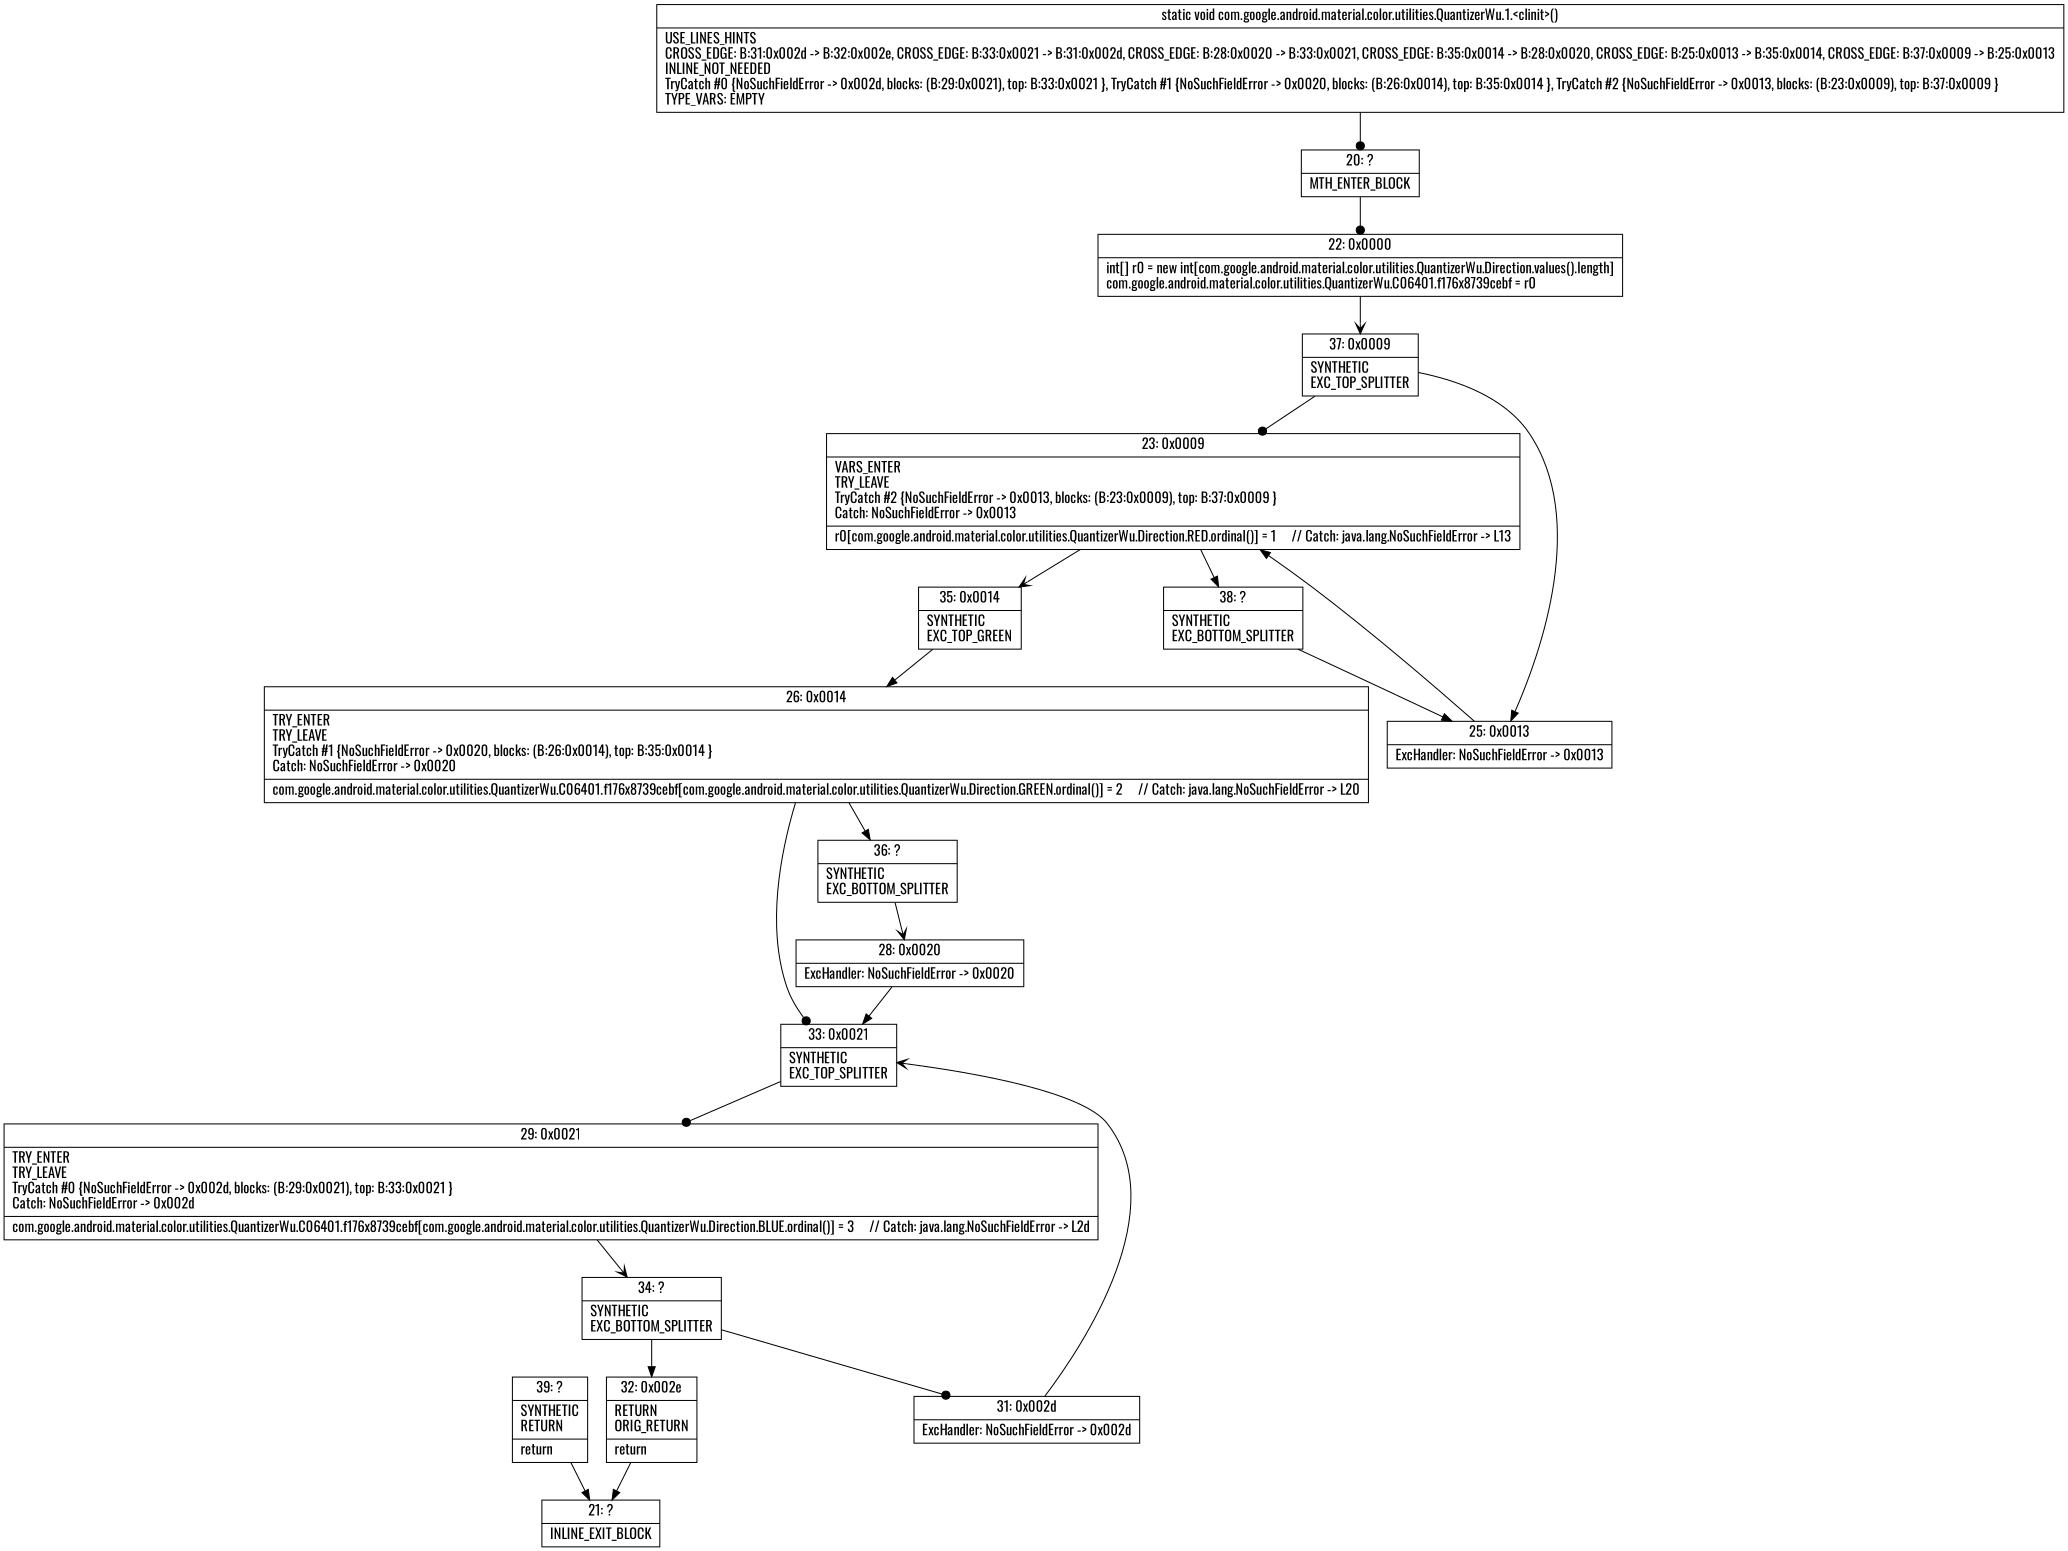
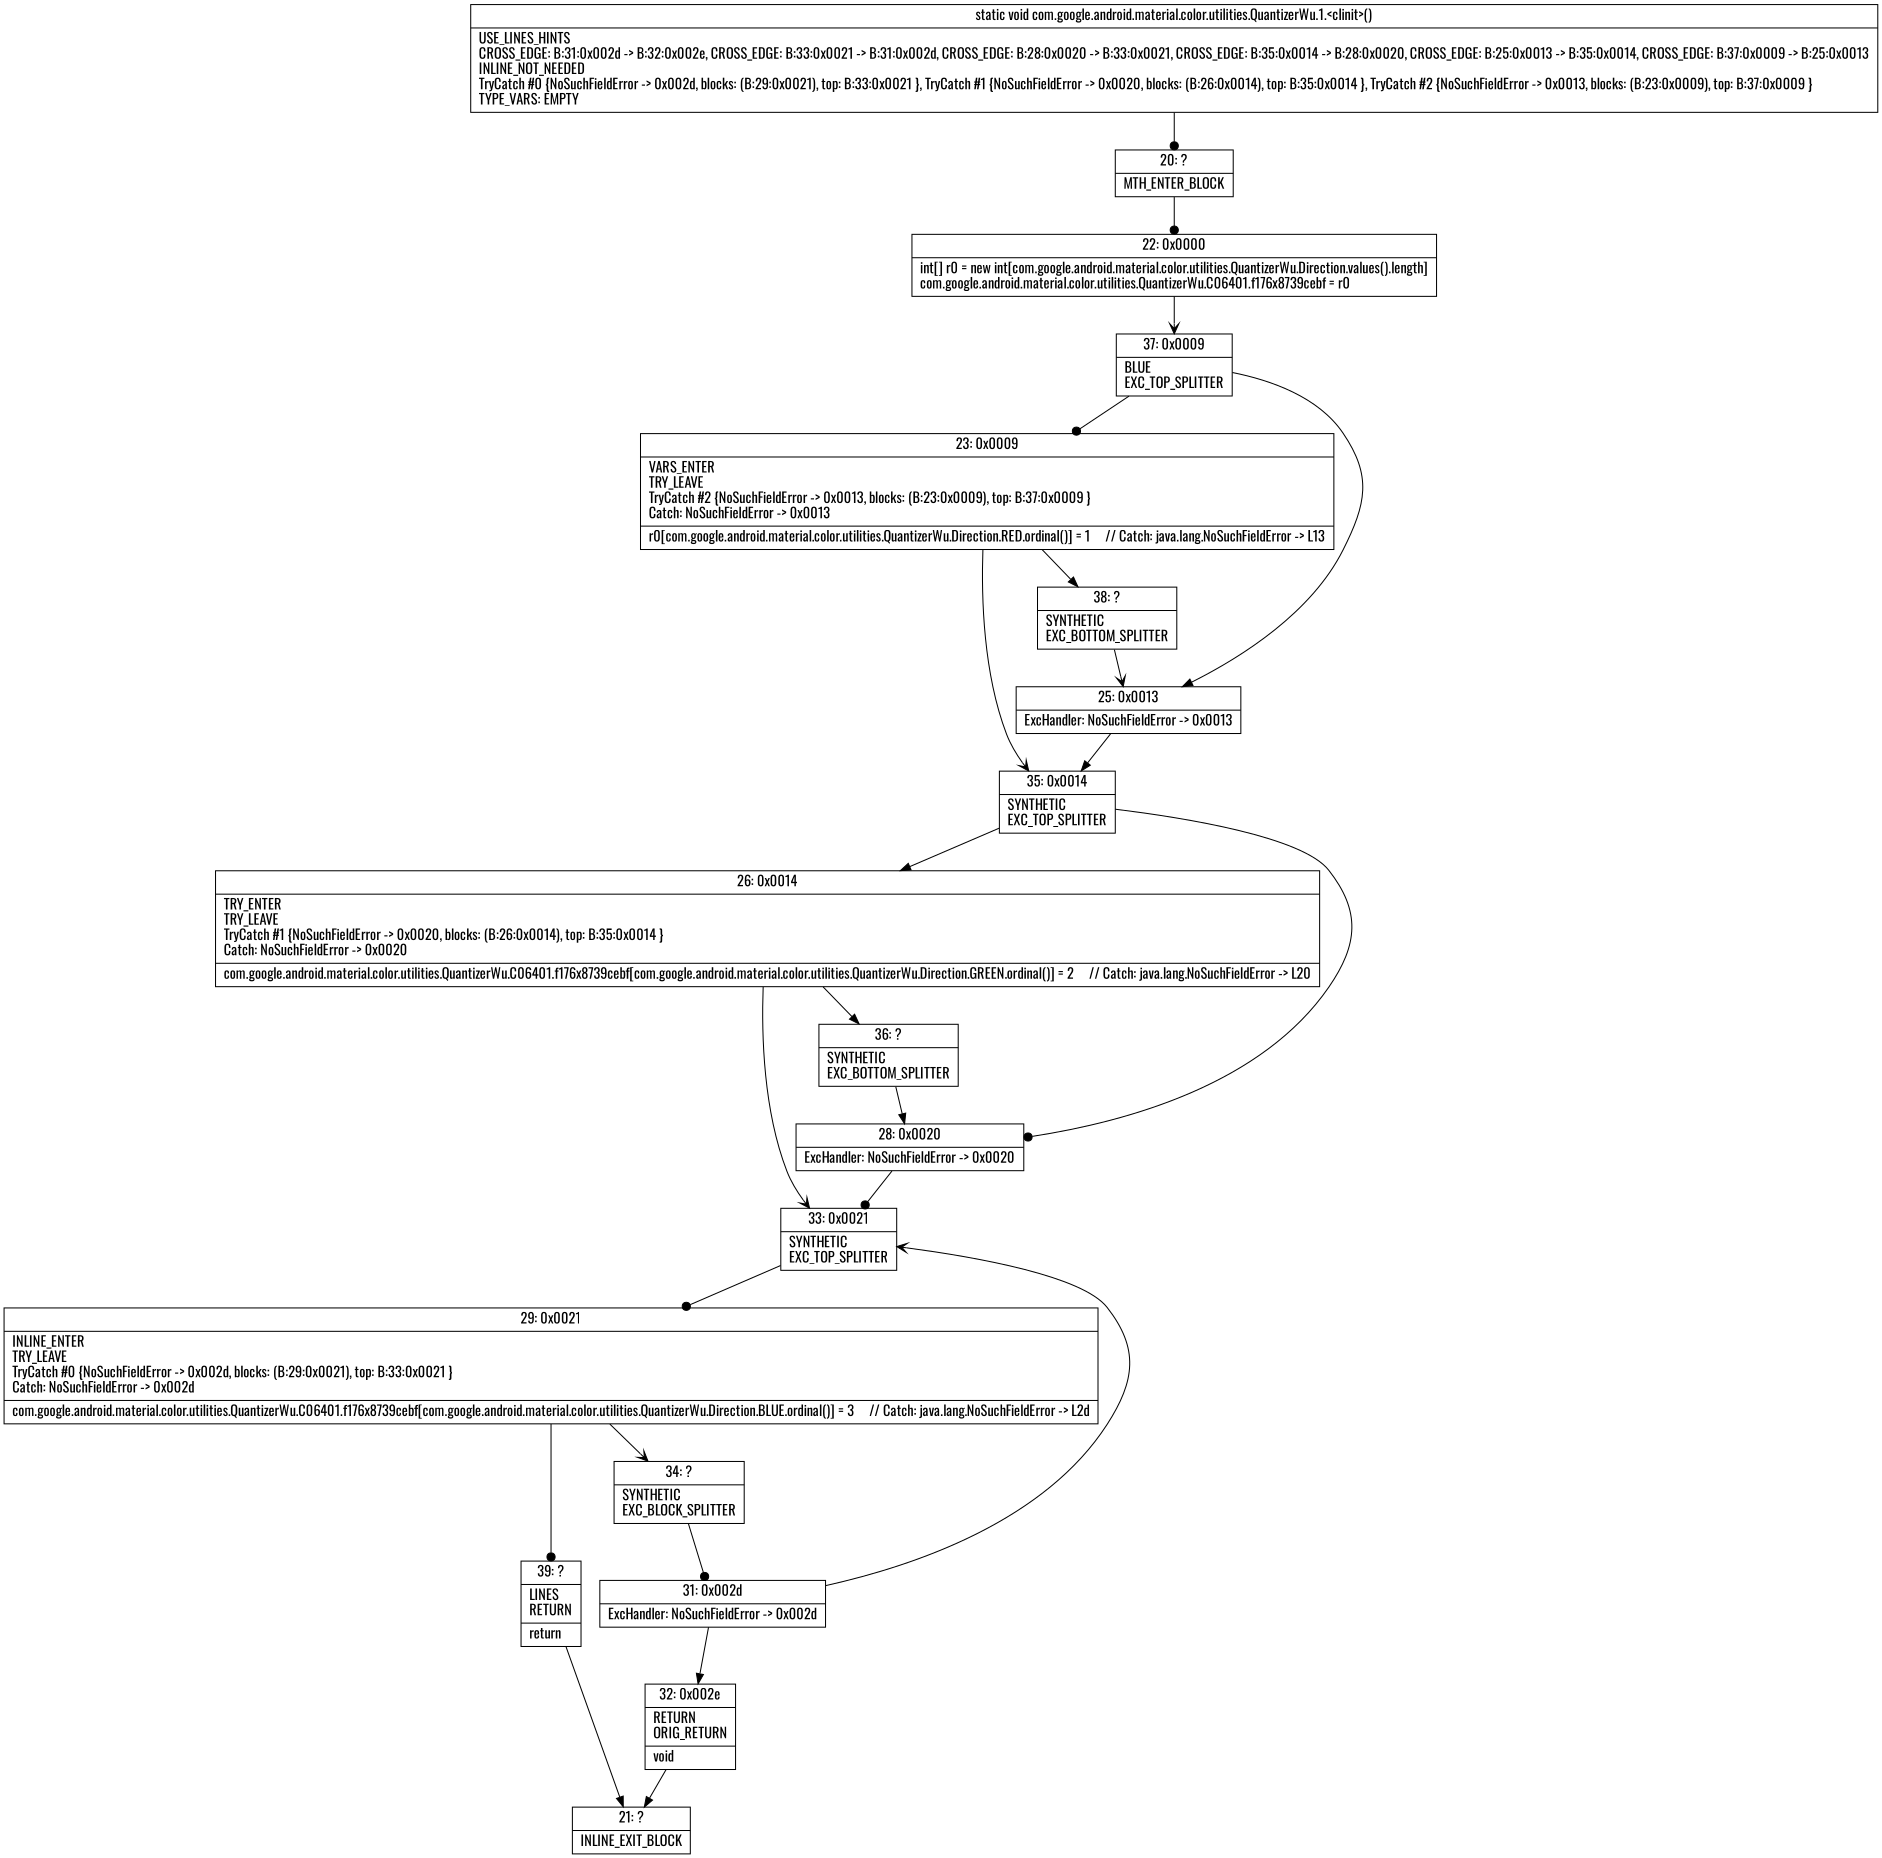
  digraph {
    fontname=Oswald
    node [fontname=Oswald shape=record]
    edge [arrowhead=normal fontname=Oswald]
    n1 [label="{20\:\ ?|MTH_ENTER_BLOCK\l}"]
    n2 [label="{22\:\ 0x0000|int[] r0 = new int[com.google.android.material.color.utilities.QuantizerWu.Direction.values().length]\lcom.google.android.material.color.utilities.QuantizerWu.C06401.f176x8739cebf = r0\l}"]
-   n3 [label="{37\:\ 0x0009|SYNTHETIC\lEXC_TOP_SPLITTER\l}"]
+   n3 [label="{37\:\ 0x0009|BLUE\lEXC_TOP_SPLITTER\l}"]
    n4 [label="{23\:\ 0x0009|VARS_ENTER\lTRY_LEAVE\lTryCatch #2 \{NoSuchFieldError \-\> 0x0013, blocks: (B:23:0x0009), top: B:37:0x0009 \}\lCatch: NoSuchFieldError \-\> 0x0013\l|r0[com.google.android.material.color.utilities.QuantizerWu.Direction.RED.ordinal()] = 1     \/\/ Catch: java.lang.NoSuchFieldError \-\> L13\l}"]
    n5 [label="{25\:\ 0x0013|ExcHandler: NoSuchFieldError \-\> 0x0013\l}"]
-   n6 [label="{35\:\ 0x0014|SYNTHETIC\lEXC_TOP_GREEN\l}"]
+   n6 [label="{35\:\ 0x0014|SYNTHETIC\lEXC_TOP_SPLITTER\l}"]
    n7 [label="{38\:\ ?|SYNTHETIC\lEXC_BOTTOM_SPLITTER\l}"]
    n8 [label="{26\:\ 0x0014|TRY_ENTER\lTRY_LEAVE\lTryCatch #1 \{NoSuchFieldError \-\> 0x0020, blocks: (B:26:0x0014), top: B:35:0x0014 \}\lCatch: NoSuchFieldError \-\> 0x0020\l|com.google.android.material.color.utilities.QuantizerWu.C06401.f176x8739cebf[com.google.android.material.color.utilities.QuantizerWu.Direction.GREEN.ordinal()] = 2     \/\/ Catch: java.lang.NoSuchFieldError \-\> L20\l}"]
    n9 [label="{28\:\ 0x0020|ExcHandler: NoSuchFieldError \-\> 0x0020\l}"]
    n10 [label="{33\:\ 0x0021|SYNTHETIC\lEXC_TOP_SPLITTER\l}"]
    n11 [label="{36\:\ ?|SYNTHETIC\lEXC_BOTTOM_SPLITTER\l}"]
-   n12 [label="{29\:\ 0x0021|TRY_ENTER\lTRY_LEAVE\lTryCatch #0 \{NoSuchFieldError \-\> 0x002d, blocks: (B:29:0x0021), top: B:33:0x0021 \}\lCatch: NoSuchFieldError \-\> 0x002d\l|com.google.android.material.color.utilities.QuantizerWu.C06401.f176x8739cebf[com.google.android.material.color.utilities.QuantizerWu.Direction.BLUE.ordinal()] = 3     \/\/ Catch: java.lang.NoSuchFieldError \-\> L2d\l}"]
-   n13 [label="{34\:\ ?|SYNTHETIC\lEXC_BOTTOM_SPLITTER\l}"]
-   n14 [label="{39\:\ ?|SYNTHETIC\lRETURN\l|return\l}"]
+   n12 [label="{29\:\ 0x0021|INLINE_ENTER\lTRY_LEAVE\lTryCatch #0 \{NoSuchFieldError \-\> 0x002d, blocks: (B:29:0x0021), top: B:33:0x0021 \}\lCatch: NoSuchFieldError \-\> 0x002d\l|com.google.android.material.color.utilities.QuantizerWu.C06401.f176x8739cebf[com.google.android.material.color.utilities.QuantizerWu.Direction.BLUE.ordinal()] = 3     \/\/ Catch: java.lang.NoSuchFieldError \-\> L2d\l}"]
+   n13 [label="{34\:\ ?|SYNTHETIC\lEXC_BLOCK_SPLITTER\l}"]
+   n14 [label="{39\:\ ?|LINES\lRETURN\l|return\l}"]
    n15 [label="{31\:\ 0x002d|ExcHandler: NoSuchFieldError \-\> 0x002d\l}"]
-   n16 [label="{32\:\ 0x002e|RETURN\lORIG_RETURN\l|return\l}"]
+   n16 [label="{32\:\ 0x002e|RETURN\lORIG_RETURN\l|void\l}"]
    n17 [label="{21\:\ ?|INLINE_EXIT_BLOCK\l}"]
    n18 [label="{static void com.google.android.material.color.utilities.QuantizerWu.1.\<clinit\>()  | USE_LINES_HINTS\lCROSS_EDGE: B:31:0x002d \-\> B:32:0x002e, CROSS_EDGE: B:33:0x0021 \-\> B:31:0x002d, CROSS_EDGE: B:28:0x0020 \-\> B:33:0x0021, CROSS_EDGE: B:35:0x0014 \-\> B:28:0x0020, CROSS_EDGE: B:25:0x0013 \-\> B:35:0x0014, CROSS_EDGE: B:37:0x0009 \-\> B:25:0x0013\lINLINE_NOT_NEEDED\lTryCatch #0 \{NoSuchFieldError \-\> 0x002d, blocks: (B:29:0x0021), top: B:33:0x0021 \}, TryCatch #1 \{NoSuchFieldError \-\> 0x0020, blocks: (B:26:0x0014), top: B:35:0x0014 \}, TryCatch #2 \{NoSuchFieldError \-\> 0x0013, blocks: (B:23:0x0009), top: B:37:0x0009 \}\lTYPE_VARS: EMPTY\l}"]
    n1 -> n2 [arrowhead=dot]
    n2 -> n3 [arrowhead=vee]
    n3 -> n4 [arrowhead=dot]
    n3 -> n5
    n4 -> n6 [arrowhead=vee]
    n4 -> n7
-   n5 -> n4
+   n5 -> n6
    n6 -> n8
-   n7 -> n5
-   n8 -> n10 [arrowhead=dot]
+   n6 -> n9 [arrowhead=dot]
+   n7 -> n5 [arrowhead=vee]
+   n8 -> n10 [arrowhead=vee]
    n8 -> n11
-   n9 -> n10
+   n9 -> n10 [arrowhead=dot]
    n10 -> n12 [arrowhead=dot]
-   n11 -> n9 [arrowhead=vee]
+   n11 -> n9
    n12 -> n13 [arrowhead=vee]
+   n12 -> n14 [arrowhead=dot]
    n13 -> n15 [arrowhead=dot]
    n14 -> n17
    n15 -> n10 [arrowhead=vee]
-   n13 -> n16
+   n15 -> n16
    n16 -> n17
    n18 -> n1 [arrowhead=dot]
  }
